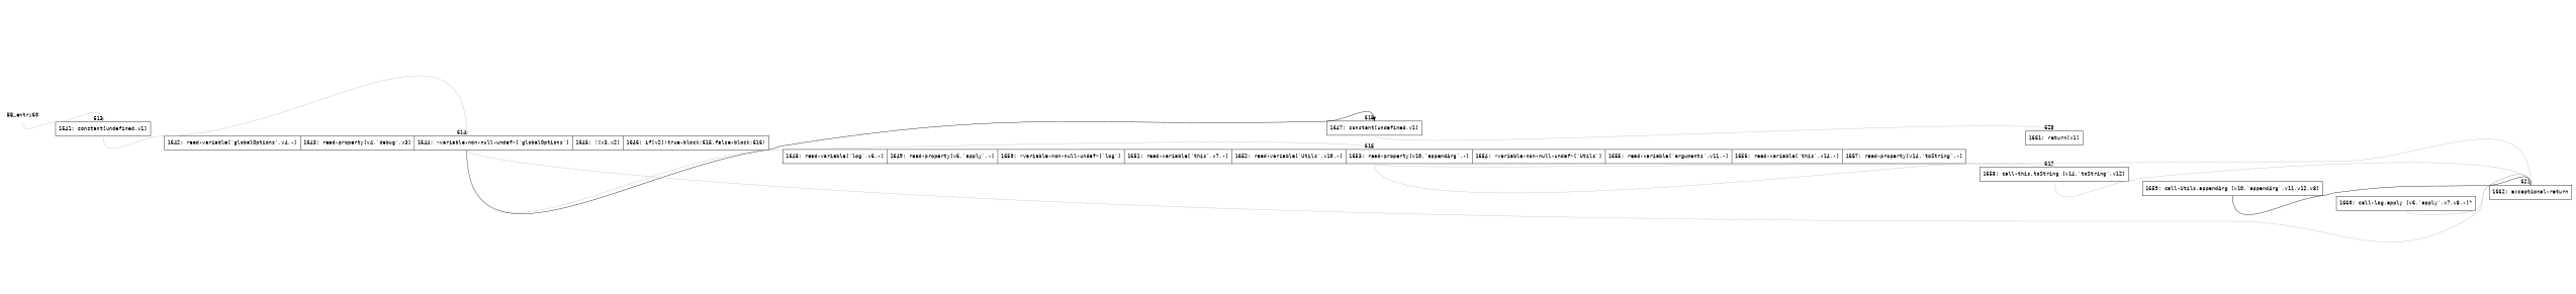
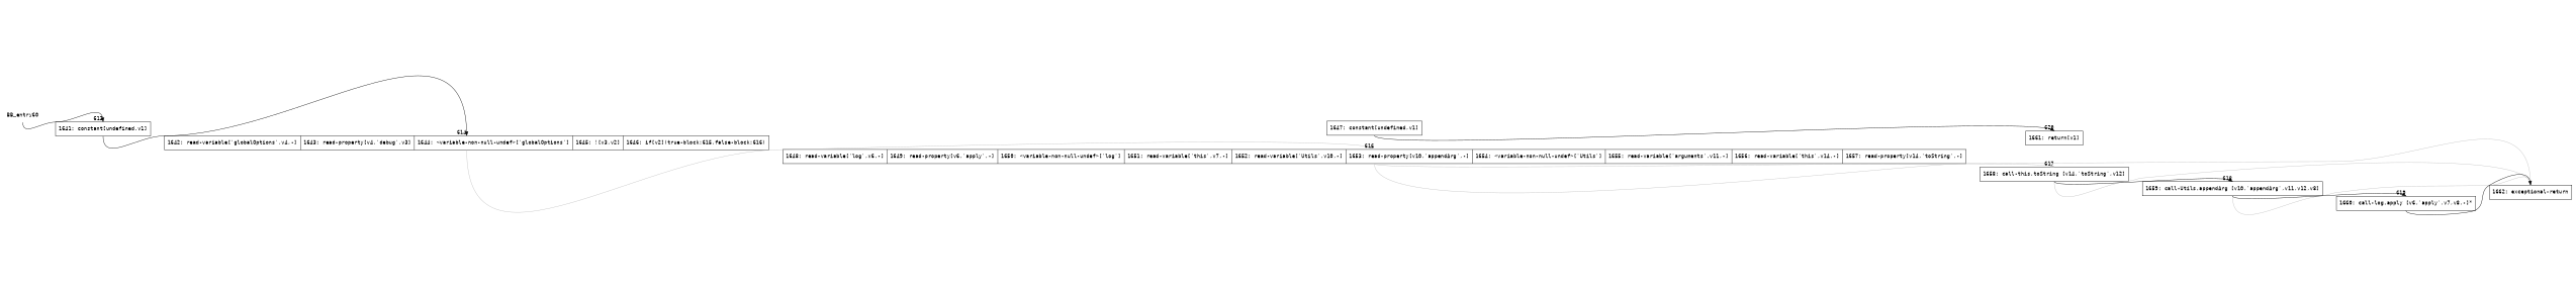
  digraph {
    fontname="DejaVu Sans Mono"
    rankdir=LR
    node [fontname="DejaVu Sans Mono" shape=record]
    edge [fontname="DejaVu Sans Mono" headport=n tailport=s color=gray]
    n1 [label=BB_entry60 shape=none]
    n2 [label="{1641: constant[undefined,v1]}"]
    n3 [label="{1642: read-variable['globalOptions',v4,-]|1643: read-property[v4,'debug',v3]|1644: \<variable-non-null-undef\>['globalOptions']|1645: ![v3,v2]|1646: if[v2](true-block:615,false-block:616)}"]
    n4 [label="{1647: constant[undefined,v1]}"]
    n5 [label="{1648: read-variable['log',v6,-]|1649: read-property[v6,'apply',-]|1650: \<variable-non-null-undef\>['log']|1651: read-variable['this',v7,-]|1652: read-variable['Utils',v10,-]|1653: read-property[v10,'appendArg',-]|1654: \<variable-non-null-undef\>['Utils']|1655: read-variable['arguments',v11,-]|1656: read-variable['this',v14,-]|1657: read-property[v14,'toString',-]}"]
    n6 [label="{1662: exceptional-return}"]
    n7 [label="{1661: return[v1]}"]
    n8 [label="{1658: call-this.toString [v14,'toString',v12]}"]
    n9 [label="{1659: call-Utils.appendArg [v10,'appendArg',v11,v12,v8]}"]
    n10 [label="{1660: call-log.apply [v6,'apply',v7,v8,-]*}"]
-   n1 -> n2 [headlabel="    613"]
-   n2 -> n3 [headlabel="      614"]
-   n3 -> n4 [headlabel="      615" color=""]
+   n1 -> n2 [headlabel="    613" color=""]
+   n2 -> n3 [headlabel="      614" color=""]
    n3 -> n5 [headlabel="      616"]
-   n3 -> n6 [headlabel="      621"]
-   n4 -> n7 [headlabel="      620"]
+   n4 -> n7 [headlabel="      620" color=""]
    n5 -> n6
    n5 -> n8 [headlabel="      617"]
    n8 -> n6
-   n9 -> n6 [color=black]
-   n10 -> n6
+   n8 -> n9 [headlabel="      618" color=""]
+   n9 -> n6
+   n9 -> n10 [headlabel="      619" color=""]
+   n10 -> n6 [color=black]
  }
